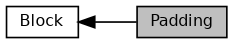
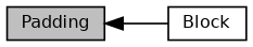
  digraph {
    rankdir=LR
    node [color=black fontname=Helvetica fontsize=10 shape=box style=filled]
    n1 [fillcolor=white height=0.2 label=Block width=0.4]
    n2 [fillcolor=grey75 fontcolor=black height=0.2 label=Padding width=0.4]
-   n1 -> n2 [dir=back fontname=Helvetica fontsize=10 labelfontname=Helvetica labelfontsize=10 shape=plaintext style=solid]
+   n2 -> n1 [dir=back fontname=Helvetica fontsize=10 labelfontname=Helvetica labelfontsize=10 shape=plaintext style=solid]
  }
